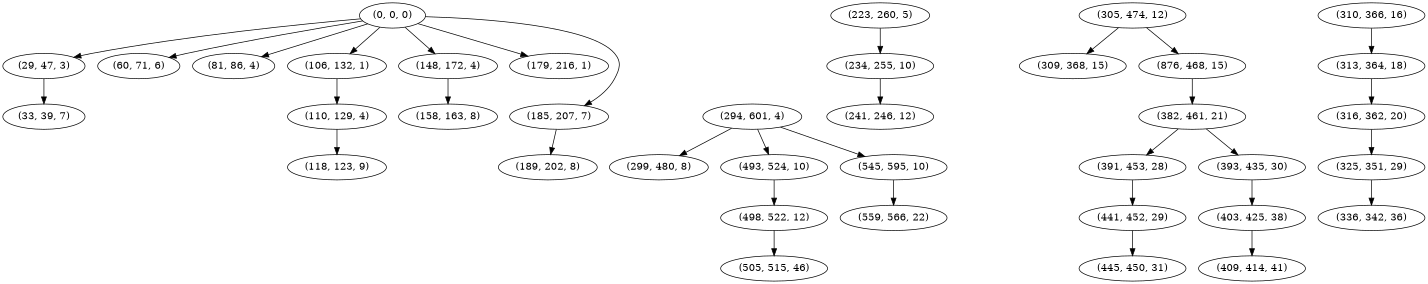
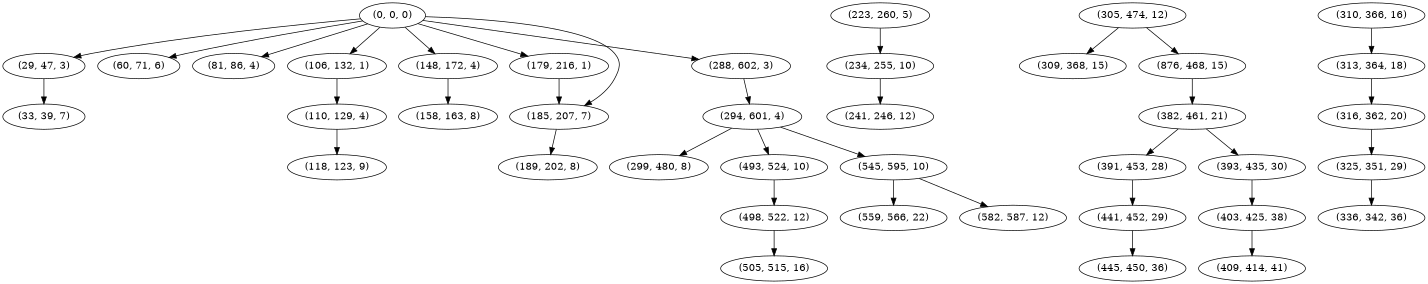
  digraph {
    "(0, 0, 0)"
    "(29, 47, 3)"
    "(60, 71, 6)"
    "(81, 86, 4)"
    "(106, 132, 1)"
    "(148, 172, 4)"
    "(179, 216, 1)"
+   "(288, 602, 3)"
    "(185, 207, 7)"
    "(33, 39, 7)"
    "(110, 129, 4)"
    "(158, 163, 8)"
    "(223, 260, 5)"
    "(234, 255, 10)"
    "(294, 601, 4)"
    "(118, 123, 9)"
    "(189, 202, 8)"
    "(241, 246, 12)"
    "(299, 480, 8)"
    "(493, 524, 10)"
    "(545, 595, 10)"
    "(498, 522, 12)"
    "(559, 566, 22)"
+   "(582, 587, 12)"
    "(305, 474, 12)"
    "(309, 368, 15)"
    n27 [label="(876, 468, 15)"]
    "(382, 461, 21)"
    "(310, 366, 16)"
    "(313, 364, 18)"
    "(316, 362, 20)"
    "(325, 351, 29)"
    "(336, 342, 36)"
    "(391, 453, 28)"
    "(393, 435, 30)"
    "(441, 452, 29)"
    "(403, 425, 38)"
-   "(445, 450, 31)"
+   "(445, 450, 31)" [label="(445, 450, 36)"]
    n39 [label="(409, 414, 41)"]
-   "(505, 515, 16)" [label="(505, 515, 46)"]
+   "(505, 515, 16)"
    "(0, 0, 0)" -> "(29, 47, 3)"
    "(0, 0, 0)" -> "(60, 71, 6)"
    "(0, 0, 0)" -> "(81, 86, 4)"
    "(0, 0, 0)" -> "(106, 132, 1)"
    "(0, 0, 0)" -> "(148, 172, 4)"
    "(0, 0, 0)" -> "(179, 216, 1)"
+   "(0, 0, 0)" -> "(288, 602, 3)"
    "(0, 0, 0)" -> "(185, 207, 7)"
    "(29, 47, 3)" -> "(33, 39, 7)"
    "(106, 132, 1)" -> "(110, 129, 4)"
    "(148, 172, 4)" -> "(158, 163, 8)"
+   "(179, 216, 1)" -> "(185, 207, 7)"
+   "(288, 602, 3)" -> "(294, 601, 4)"
    "(185, 207, 7)" -> "(189, 202, 8)"
    "(110, 129, 4)" -> "(118, 123, 9)"
    "(223, 260, 5)" -> "(234, 255, 10)"
    "(234, 255, 10)" -> "(241, 246, 12)"
    "(294, 601, 4)" -> "(299, 480, 8)"
    "(294, 601, 4)" -> "(493, 524, 10)"
    "(294, 601, 4)" -> "(545, 595, 10)"
    "(493, 524, 10)" -> "(498, 522, 12)"
    "(545, 595, 10)" -> "(559, 566, 22)"
+   "(545, 595, 10)" -> "(582, 587, 12)"
    "(498, 522, 12)" -> "(505, 515, 16)"
    "(305, 474, 12)" -> "(309, 368, 15)"
    "(305, 474, 12)" -> n27
    n27 -> "(382, 461, 21)"
    "(382, 461, 21)" -> "(391, 453, 28)"
    "(382, 461, 21)" -> "(393, 435, 30)"
    "(310, 366, 16)" -> "(313, 364, 18)"
    "(313, 364, 18)" -> "(316, 362, 20)"
    "(316, 362, 20)" -> "(325, 351, 29)"
    "(325, 351, 29)" -> "(336, 342, 36)"
    "(391, 453, 28)" -> "(441, 452, 29)"
    "(393, 435, 30)" -> "(403, 425, 38)"
    "(441, 452, 29)" -> "(445, 450, 31)"
    "(403, 425, 38)" -> n39
  }
